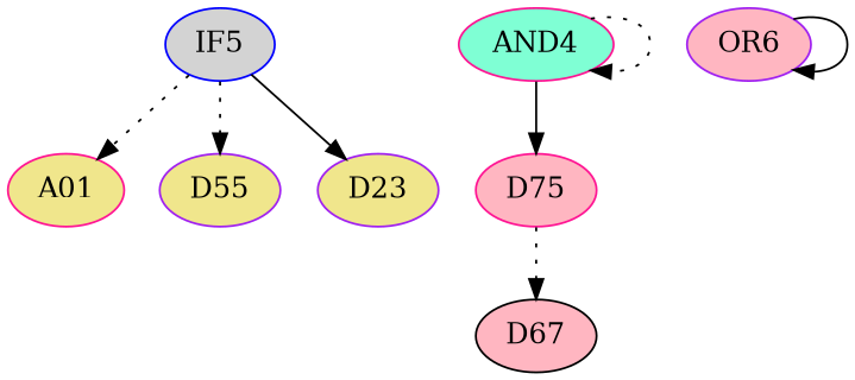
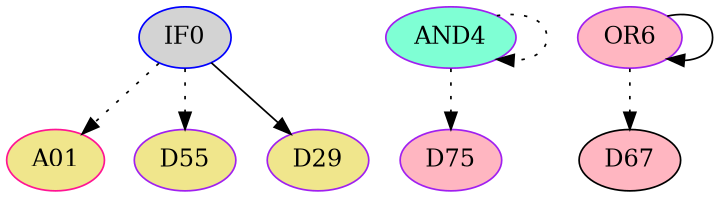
  digraph {
    node [color=deeppink fillcolor=khaki style=filled]
    edge [style=dotted]
-   IF0 [color=blue fillcolor=lightgrey label=IF5]
+   IF0 [color=blue fillcolor=lightgrey]
    A01
    n3 [color=purple label=D55]
-   D23 [color=purple]
-   AND4 [fillcolor=aquamarine]
-   D75 [fillcolor=lightpink]
+   D23 [color=purple label=D29]
+   AND4 [color=purple fillcolor=aquamarine]
+   D75 [color=purple fillcolor=lightpink]
    OR6 [color=purple fillcolor=lightpink]
    D67 [color=black fillcolor=lightpink]
    IF0 -> A01
    IF0 -> n3
    IF0 -> D23 [style=solid]
    AND4 -> AND4
-   AND4 -> D75 [style=solid]
+   AND4 -> D75
    OR6 -> OR6 [style=solid]
-   D75 -> D67
+   OR6 -> D67
  }
